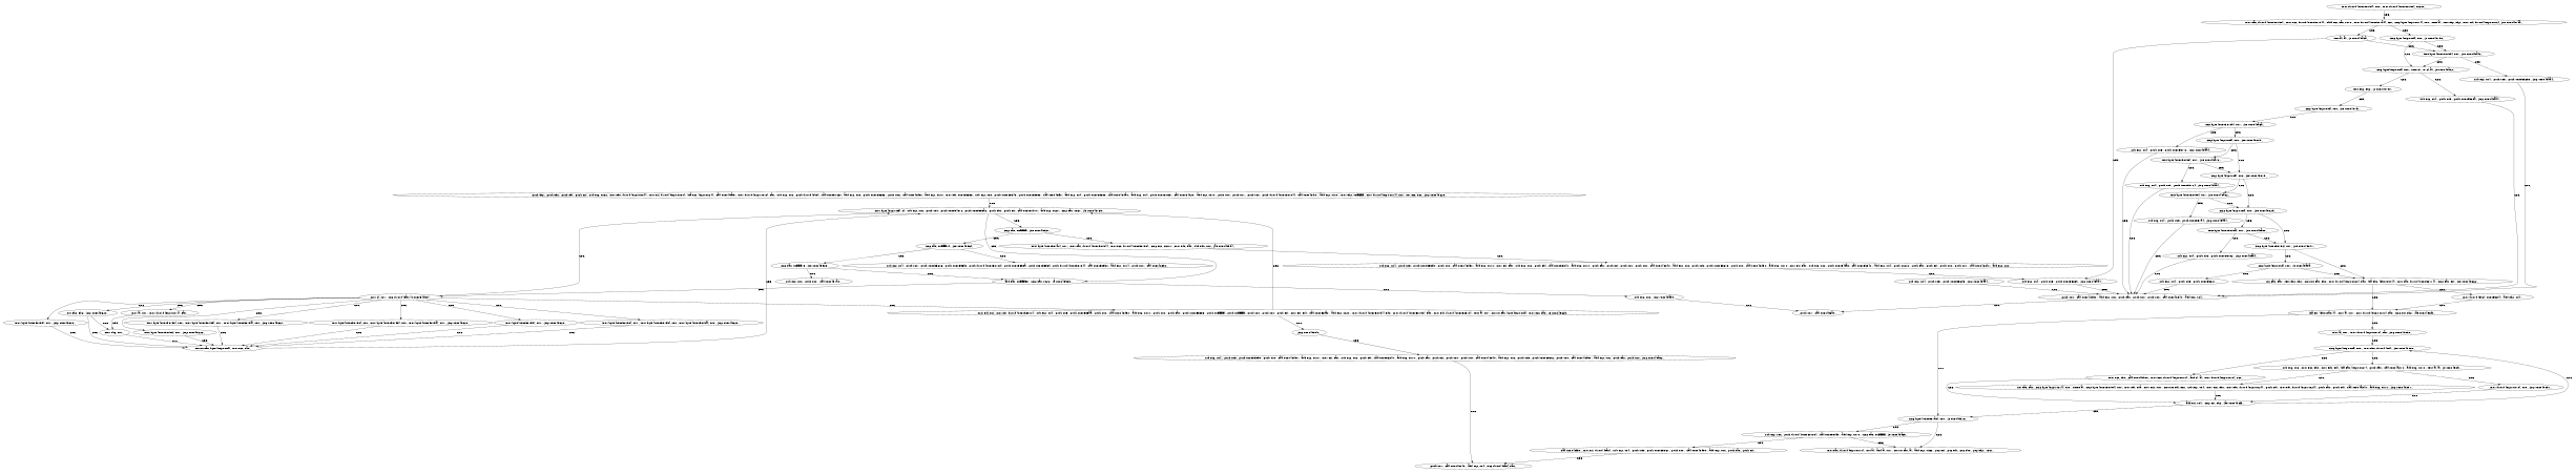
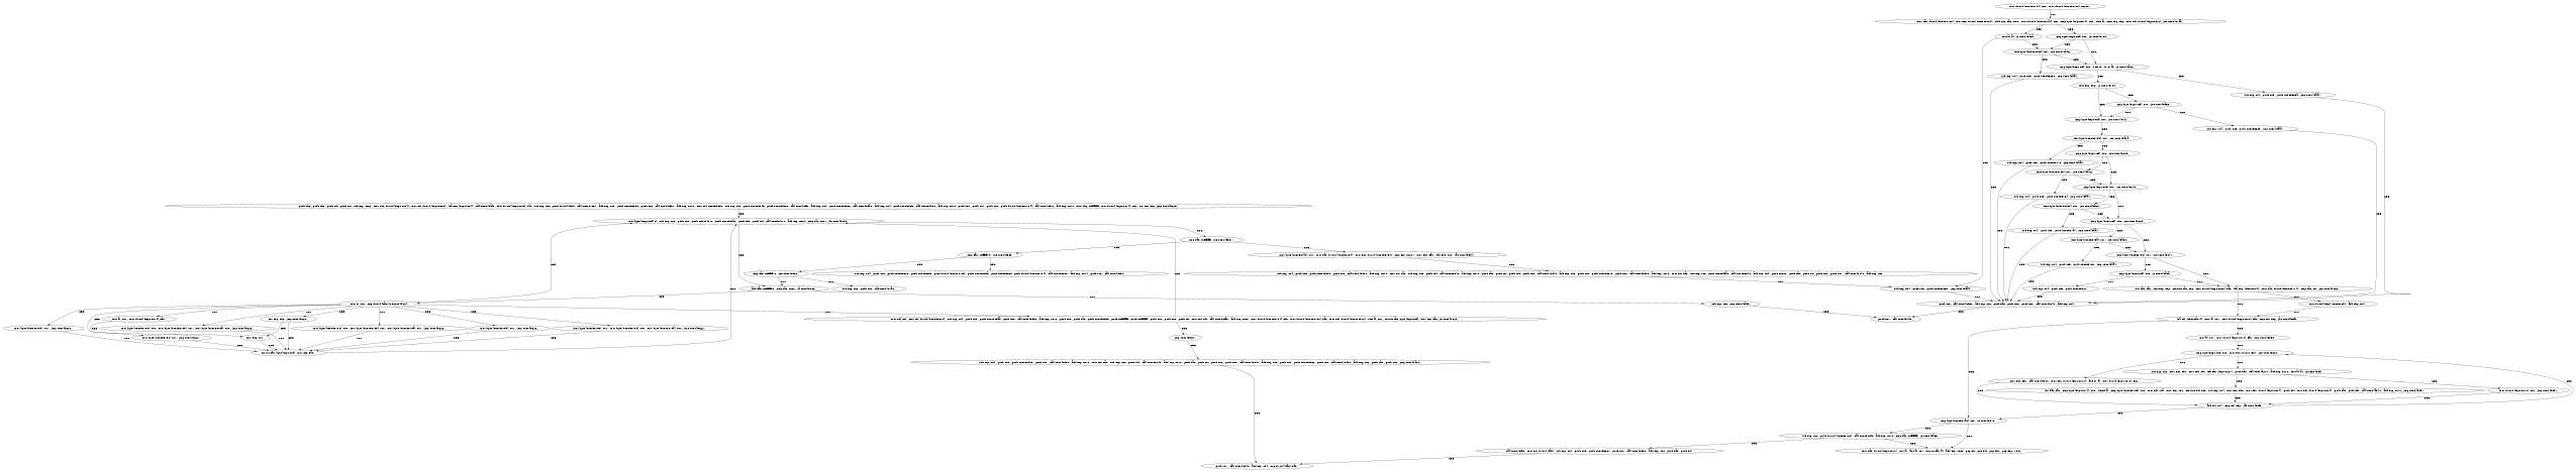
  digraph {
    n1 [label="'push ebp', 'push ebx', 'push edi', 'push esi', 'sub esp, 0x6c', 'mov ebx, dword [esp+0x84]', 'mov esi, dword [esp+0x80]', 'lea ecx, [esp+0x24]', 'call 0x8049af0', 'mov dword [esp+0x1c], eax', 'sub esp, 0xc', 'push dword [ebx]', 'call 0x8051c30', 'add esp, 0x8', 'push 0x8055353', 'push 0x6', 'call 0x8048f90', 'add esp, 0x10', 'mov edi, 0x8055353', 'sub esp, 0x8', 'push 0x8055545', 'push 0x80555ee', 'call 0x8048ff0', 'add esp, 0x4', 'push 0x80555ee', 'call 0x8048da0', 'add esp, 0x4', 'push 0x8050cf0', 'call 0x8054d20', 'add esp, 0x10', 'push 0x0', 'push 0x1', 'push 0x0', 'push dword [0x8058184]', 'call 0x8048f10', 'add esp, 0x10', 'mov ebp, 0xffffffff', 'mov dword [esp+0x14], 0x0', 'xor ecx, ecx', 'jmp 0x8049629', "]
    n2 [label="'mov byte [esp+0xf], cl', 'sub esp, 0xc', 'push 0x0', 'push 0x8054e1c', 'push 0x80555a2', 'push ebx', 'push esi', 'call 0x8051b70', 'add esp, 0x20', 'cmp eax, 0x61', 'jle 0x8049739', "]
    n3 [label="'cmp eax, 0xffffffff', 'jne 0x8049931', "]
    n4 [label="'add eax, 0xffffff9e', 'cmp eax, 0x22', 'ja 0x8049983', "]
    n5 [label="'cmp eax, 0xffffff7d', 'jne 0x804996f', "]
    n6 [label="'mov byte [0x80581a0], 0x1', 'mov eax, dword [0x8058194]', 'mov ecx, dword [0x8058190]', 'cmp ecx, 0x201', 'mov edx, eax', 'sbb edx, 0x0', 'jae 0x80499d4', "]
-   n7 [label="'sub esp, 0xc', 'jmp 7x8049abb',"]
+   n7 [label="'sub esp, 0xc', 'jmp 0x8049abb', "]
    n8 [label="'mov cl, 0x1', 'jmp dword [eax*4+0x8054d90]', "]
    n9 [label="'cmp eax, 0xffffff7e', 'jne 0x8049983', "]
    n10 [label="'sub esp, 0x4', 'push 0x0', 'push 0x8055606', 'push 0x80555f8', 'push dword [0x805810c]', 'push 0x80555ea', 'push 0x805553f', 'push dword [0x8058184]', 'call 0x8053950', 'add esp, 0x14', 'push 0x0', 'call 0x8048e90', "]
    n11 [label="'sub esp, 0x4', 'push 0x5', 'push 0x80555b9', 'push 0x0', 'call 0x8048d90', 'add esp, 0x10', 'mov esi, eax', 'sub esp, 0xc', 'push edi', 'call 0x8053340', 'add esp, 0x10', 'push eax', 'push esi', 'push 0x0', 'push 0x0', 'call 0x8048e40', 'add esp, 0xc', 'push 0x5', 'push 0x8055613', 'push 0x0', 'call 0x8048d90', 'add esp, 0x10', 'mov esi, eax', 'sub esp, 0xc', 'push 0x8054fa3', 'call 0x8053340', 'add esp, 0x4', 'push 0x200', 'push eax', 'push esi', 'push 0x0', 'push 0x1', 'call 0x8048e40', 'add esp, 0xc', "]
-   n12 [label="'push 0x1', 'call 0x80496a0',"]
+   n12 [label="'push 0x1', 'call 0x80491a0', "]
    n13 [label="'mov al, 0x1', 'mov dword [esp+0x14], eax', "]
    n14 [label="'mov edi, esi', 'mov esi, dword [0x8058310]', 'sub esp, 0x4', 'push 0x5', 'push 0x80555aa', 'push 0x0', 'call 0x8048d90', 'add esp, 0x10', 'push 0x0', 'push eax', 'push 0x8055353', 'push 0xffffffff', 'push 0xffffffff', 'push 0x0', 'push 0x0', 'push esi', 'mov esi, edi', 'call 0x8053fa0', 'add esp, 0x20', 'mov dword [0x8058194], edx', 'mov dword [0x8058190], eax', 'mov edi, dword [0x8058310]', 'test al, 0x7', 'movzx eax, byte [esp+0xf]', 'mov ecx, eax', 'je 0x8049629', "]
    n15 [label="'mov byte [0x8058198], 0x0', 'mov byte [0x8058199], 0x0', 'mov byte [0x805819a], 0x1', 'jmp 0x8049622', "]
    n16 [label="'mov byte [0x805819b], 0x1', 'jmp 0x8049622', "]
    n17 [label="'mov byte [0x8058198], 0x1', 'mov byte [0x8058199], 0x0', 'mov byte [0x805819a], 0x0', 'jmp 0x8049622', "]
    n18 [label="'xor ebp, ebp', 'jmp 0x8049622', "]
    n19 [label="'mov byte [0x805819d], 0x1', 'jmp 0x8049622', "]
    n20 [label="'mov byte [0x805819c], 0x1', 'jmp 0x8049622', "]
    n21 [label="'mov byte [0x8058198], 0x0', 'mov byte [0x8058199], 0x1', 'mov byte [0x805819a], 0x0', 'jmp 0x8049622', "]
    n22 [label="'sub esp, 0xc', 'push 0x0', 'call 0x80491a0', "]
    n23 [label="'sub esp, 0x4', 'push 0x5', 'push 0x805563b', 'jmp 0x8049aa4', "]
    n24 [label="'mov ebp, 0x1', "]
    n25 [label="'movzx eax, byte [esp+0xf]', 'mov ecx, eax', "]
    n26 [label="'jmp 0x804998b', "]
    n27 [label="'push 0x0', 'call 0x8048d90', 'add esp, 0xc', 'push eax', 'push 0x0', 'push 0x0', 'call 0x8048e40', 'add esp, 0x4', "]
    n28 [label="'mov eax, dword [0x8058190]', 'mov ecx, dword [0x8058194]', 'shld ecx, eax, 0x1e', 'mov dword [0x80581a4], ecx', 'cmp byte [esp+0x14], 0x0', 'sete al', 'test ebp, ebp', 'mov edi, dword [esp+0x1c]', 'jne 0x80497aa', "]
    n29 [label="'cmp byte [esp+0xf], 0x0', 'je 0x80497be', "]
    n30 [label="'test al, al', 'je 0x8049a3a', "]
    n31 [label="'mov dword [0x8058194], 0x0', 'mov dword [0x8058190], 0x200', "]
    n32 [label="'sub esp, 0x4', 'push 0x5', 'push 0x80555b9', 'push 0x0', 'call 0x8048d90', 'add esp, 0x10', 'mov esi, eax', 'sub esp, 0xc', 'push edi', 'call 0x8053340', 'add esp, 0x10', 'push eax', 'push esi', 'push 0x0', 'push 0x0', 'call 0x8048e40', 'add esp, 0xc', 'push 0x5', 'push 0x80555cc', 'push 0x0', 'call 0x8048d90', 'add esp, 0xc', 'push eax', 'push 0x0', 'jmp 0x8049ae2', "]
    n33 [label="'cmp byte [esp+0xf], 0x0', 'sete cl', 'or cl, al', 'je 0x8049a52', "]
    n34 [label="'test byte [0x805819d], 0x1', 'jne 0x8049a46', "]
    n35 [label="'push 0x1', 'call 0x8048e40', 'add esp, 0x4', 'nop dword [eax], eax', "]
    n36 [label="'sub esp, 0x4', 'push 0x5', 'push 0x805569a', 'jmp 0x8049aa4', "]
    n37 [label="'test ebp, ebp', 'js 0x80497dd', "]
    n38 [label="'sub esp, 0x4', 'push 0x5', 'push 0x805565e', 'jmp 0x8049aa4', "]
    n39 [label="'cmp byte [esp+0xf], 0x0', 'jne 0x80497f1', "]
+   n40 [label="'cmp byte [esp+0xf], 0x0', 'jne 0x8049a5e', "]
    n41 [label="'test byte [0x805819b], 0x1', 'jne 0x8049a6a', "]
    n42 [label="'sub esp, 0x4', 'push 0x5', 'push 0x80556d3', 'jmp 0x8049aa4', "]
    n43 [label="'cmp byte [esp+0xf], 0x0', 'jne 0x8049805', "]
    n44 [label="'cmp byte [esp+0xf], 0x0', 'jne 0x8049819', "]
    n45 [label="'test byte [0x8058198], 0x1', 'jne 0x8049a76', "]
    n46 [label="'sub esp, 0x4', 'push 0x5', 'push 0x805571c', 'jmp 0x8049aa4', "]
    n47 [label="'cmp byte [esp+0xf], 0x0', 'jne 0x804982d', "]
    n48 [label="'test byte [0x8058199], 0x1', 'jne 0x8049a82', "]
    n49 [label="'sub esp, 0x4', 'push 0x5', 'push 0x8055764', 'jmp 0x8049aa4', "]
    n50 [label="'cmp byte [0x805819c], 0x1', 'jne 0x8049841', "]
    n51 [label="'test byte [0x805819a], 0x1', 'jne 0x8049a8e', "]
    n52 [label="'sub esp, 0x4', 'push 0x5', 'push 0x80557a4', 'jmp 0x8049aa4', "]
    n53 [label="'xor eax, eax', 'test ebp, ebp', 'cmovns eax, ebp', 'mov dword [esp+0x20], eax', 'lea ebp, [ebx+esi*4]', 'mov eax, dword [0x8058114]', 'cmp eax, esi', 'jne 0x8049862', "]
    n54 [label="'cmp byte [esp+0xf], 0x0', 'je 0x8049a9a', "]
    n55 [label="'sub esp, 0x4', 'push 0x5', 'push 0x80557e2', 'jmp 0x8049aa4', "]
    n56 [label="'lea esi, [ebx+eax*4]', 'mov al, 0x1', 'mov dword [esp+0x10], eax', 'cmp esi, ebp', 'jae 0x80498fb', "]
    n57 [label="'mov dword [ebp], 0x8055cd4', 'add ebp, 0x4', "]
    n58 [label="'sub esp, 0x4', 'push 0x5', 'push 0x8055821', "]
    n59 [label="'cmp byte [0x80581a8], 0x0', 'je 0x804991e', "]
    n60 [label="'mov al, 0x1', 'mov dword [esp+0x10], eax', 'jmp 0x8049898', "]
    n61 [label="'mov eax, dword [esp+0x10]', 'not al', 'and al, 0x1', 'movzx eax, al', 'add esp, 0x6c', 'pop esi', 'pop edi', 'pop ebx', 'pop ebp', 'retn', "]
    n62 [label="'sub esp, 0xc', 'push dword [0x8058180]', 'call 0x8050df0', 'add esp, 0x10', 'cmp eax, 0xffffffff', 'je 0x8049ac5', "]
    n63 [label="'cmp byte [esp+0xf], 0x0', 'mov ebx, dword [esi]', 'jne 0x8049880', "]
    n64 [label="'call 0x8048f50', 'mov esi, dword [eax]', 'sub esp, 0x4', 'push 0x5', 'push 0x8055861', 'push 0x0', 'call 0x8048d90', 'add esp, 0xc', 'push eax', 'push esi', "]
    n65 [label="'mov ecx, ebx', 'call 0x8049b00', 'mov ecx, dword [esp+0x10]', 'and cl, al', 'mov dword [esp+0x10], ecx', "]
    n66 [label="'sub esp, 0xc', 'mov ecx, ebx', 'mov edx, edi', 'lea eax, [esp+0x27]', 'push eax', 'call 0x804a210', 'add esp, 0x10', 'test al, al', 'je 0x80498f1', "]
    n67 [label="'add esi, 0x4', 'cmp esi, ebp', 'jae 0x80498fb', "]
    n68 [label="'mov dword [esp+0x10], 0x0', 'jmp 0x8049891', "]
    n69 [label="'xor eax, eax', 'cmp byte [esp+0x14], 0x0', 'setne al', 'cmp byte [0x805819d], 0x0', 'mov edi, 0xa', 'mov ecx, 0x0', 'cmovne edi, ecx', 'sub esp, 0x4', 'mov ecx, ebx', 'mov edx, dword [esp+0x24]', 'push edi', 'mov edi, dword [esp+0x24]', 'push eax', 'push edi', 'call 0x804a340', 'add esp, 0x10', 'jmp 0x8049891', "]
    n1 -> n2 [label=CFG]
    n2 -> n3 [label=CFG]
    n2 -> n4 [label=CFG]
    n3 -> n5 [label=CFG]
    n3 -> n6 [label=CFG]
    n4 -> n7 [label=CFG]
    n4 -> n8 [label=CFG]
    n5 -> n9 [label=CFG]
    n5 -> n10 [label=CFG]
    n6 -> n11 [label=CFG]
    n7 -> n12 [label=CFG]
    n8 -> n2 [label=CFG]
    n8 -> n13 [label=CFG]
    n8 -> n14 [label=CFG]
    n8 -> n15 [label=CFG]
    n8 -> n16 [label=CFG]
    n8 -> n17 [label=CFG]
    n8 -> n18 [label=CFG]
    n8 -> n19 [label=CFG]
    n8 -> n20 [label=CFG]
    n8 -> n21 [label=CFG]
    n9 -> n4 [label=CFG]
    n9 -> n22 [label=CFG]
    n11 -> n23 [label=CFG]
    n13 -> n24 [label=CFG]
    n14 -> n2 [label=CFG]
    n14 -> n26 [label=CFG]
    n15 -> n25 [label=CFG]
    n16 -> n25 [label=CFG]
    n17 -> n25 [label=CFG]
    n18 -> n24 [label=CFG]
    n18 -> n25 [label=CFG]
    n19 -> n25 [label=CFG]
    n20 -> n25 [label=CFG]
    n21 -> n25 [label=CFG]
    n23 -> n27 [label=CFG]
    n24 -> n25 [label=CFG]
    n25 -> n2 [label=CFG]
    n26 -> n32 [label=CFG]
    n27 -> n12 [label=CFG]
    n28 -> n29 [label=CFG]
    n28 -> n30 [label=CFG]
    n29 -> n33 [label=CFG]
    n29 -> n34 [label=CFG]
    n30 -> n23 [label=CFG]
    n30 -> n34 [label=CFG]
    n31 -> n28 [label=CFG]
    n32 -> n35 [label=CFG]
    n33 -> n36 [label=CFG]
    n33 -> n37 [label=CFG]
    n34 -> n33 [label=CFG]
    n34 -> n38 [label=CFG]
    n36 -> n27 [label=CFG]
    n37 -> n39 [label=CFG]
+   n37 -> n40 [label=CFG]
    n38 -> n27 [label=CFG]
    n39 -> n41 [label=CFG]
+   n40 -> n39 [label=CFG]
+   n40 -> n42 [label=CFG]
    n41 -> n43 [label=CFG]
    n41 -> n46 [label=CFG]
    n42 -> n27 [label=CFG]
    n43 -> n44 [label=CFG]
    n43 -> n45 [label=CFG]
    n44 -> n47 [label=CFG]
    n44 -> n48 [label=CFG]
    n45 -> n44 [label=CFG]
    n45 -> n49 [label=CFG]
    n46 -> n27 [label=CFG]
    n47 -> n50 [label=CFG]
    n47 -> n51 [label=CFG]
    n48 -> n47 [label=CFG]
    n48 -> n52 [label=CFG]
    n49 -> n27 [label=CFG]
    n50 -> n53 [label=CFG]
    n50 -> n54 [label=CFG]
    n51 -> n50 [label=CFG]
    n51 -> n55 [label=CFG]
    n52 -> n27 [label=CFG]
    n53 -> n56 [label=CFG]
    n53 -> n57 [label=CFG]
    n54 -> n53 [label=CFG]
    n54 -> n58 [label=CFG]
    n55 -> n27 [label=CFG]
    n56 -> n59 [label=CFG]
    n56 -> n60 [label=CFG]
    n57 -> n56 [label=CFG]
    n58 -> n27 [label=CFG]
    n59 -> n61 [label=CFG]
    n59 -> n62 [label=CFG]
    n60 -> n63 [label=CFG]
    n62 -> n61 [label=CFG]
    n62 -> n64 [label=CFG]
    n63 -> n65 [label=CFG]
    n63 -> n66 [label=CFG]
    n64 -> n35 [label=CFG]
    n65 -> n67 [label=CFG]
    n66 -> n68 [label=CFG]
    n66 -> n69 [label=CFG]
    n67 -> n59 [label=CFG]
    n67 -> n63 [label=CFG]
    n68 -> n67 [label=CFG]
    n69 -> n67 [label=CFG]
  }
